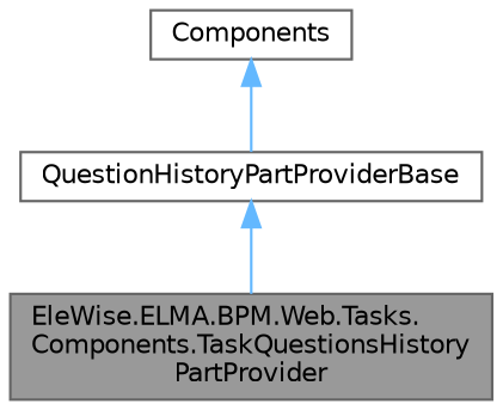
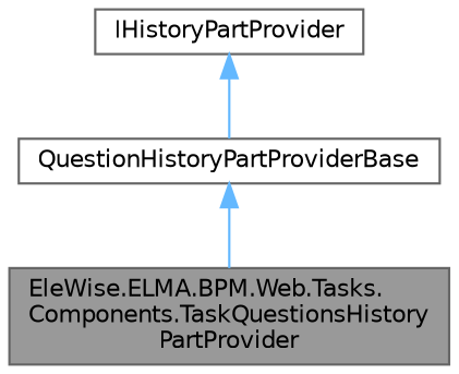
  digraph {
    node [color=gray40 fillcolor=white fontname=Helvetica fontsize=10 shape=box style=filled]
    edge [color=steelblue1 dir=back fontname=Helvetica fontsize=10 labelfontname=Helvetica labelfontsize=10 style=solid]
    n1 [fillcolor=grey60 fontcolor=black height=0.2 label="EleWise.ELMA.BPM.Web.Tasks.\lComponents.TaskQuestionsHistory\lPartProvider" width=0.4]
    n2 [height=0.2 label=QuestionHistoryPartProviderBase width=0.4]
-   n3 [height=0.2 label=Components width=0.4]
+   n3 [height=0.2 label=IHistoryPartProvider width=0.4]
    n2 -> n1
    n3 -> n2
  }
